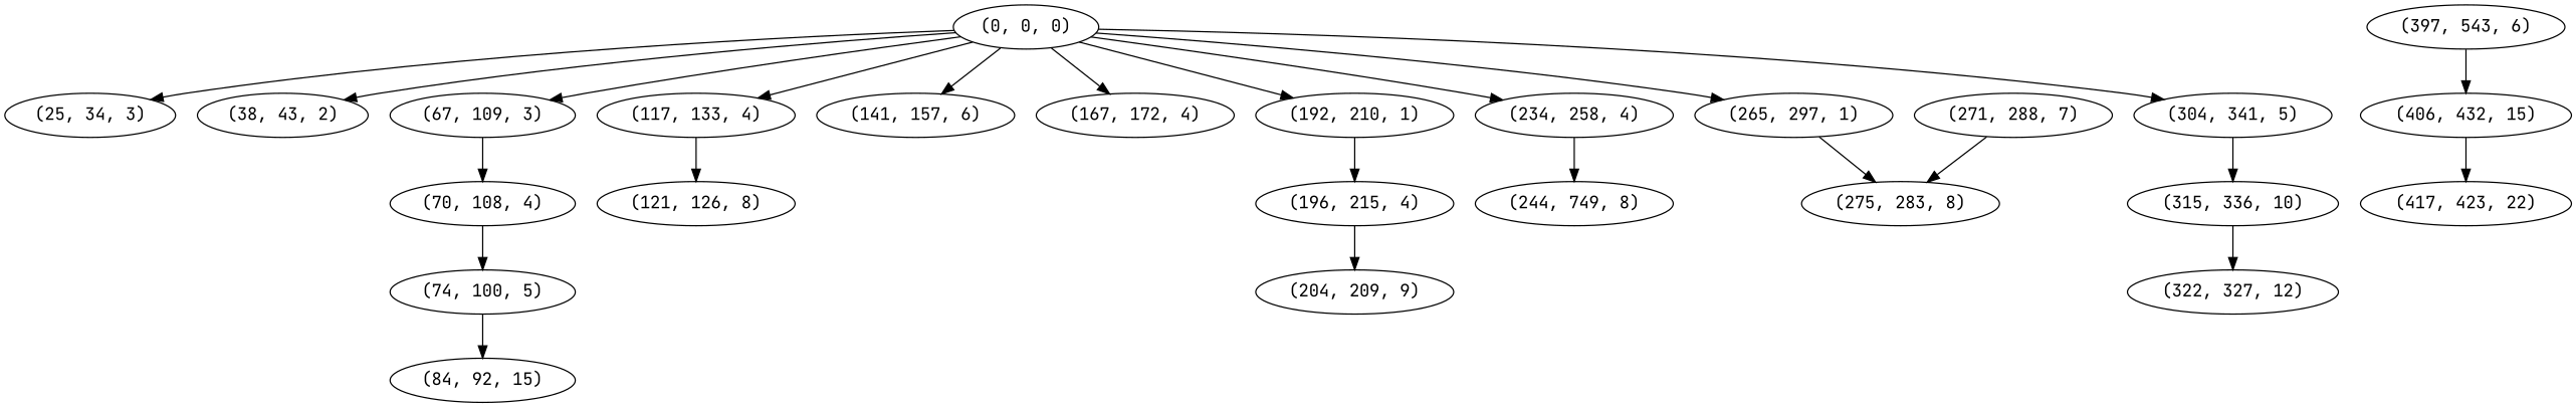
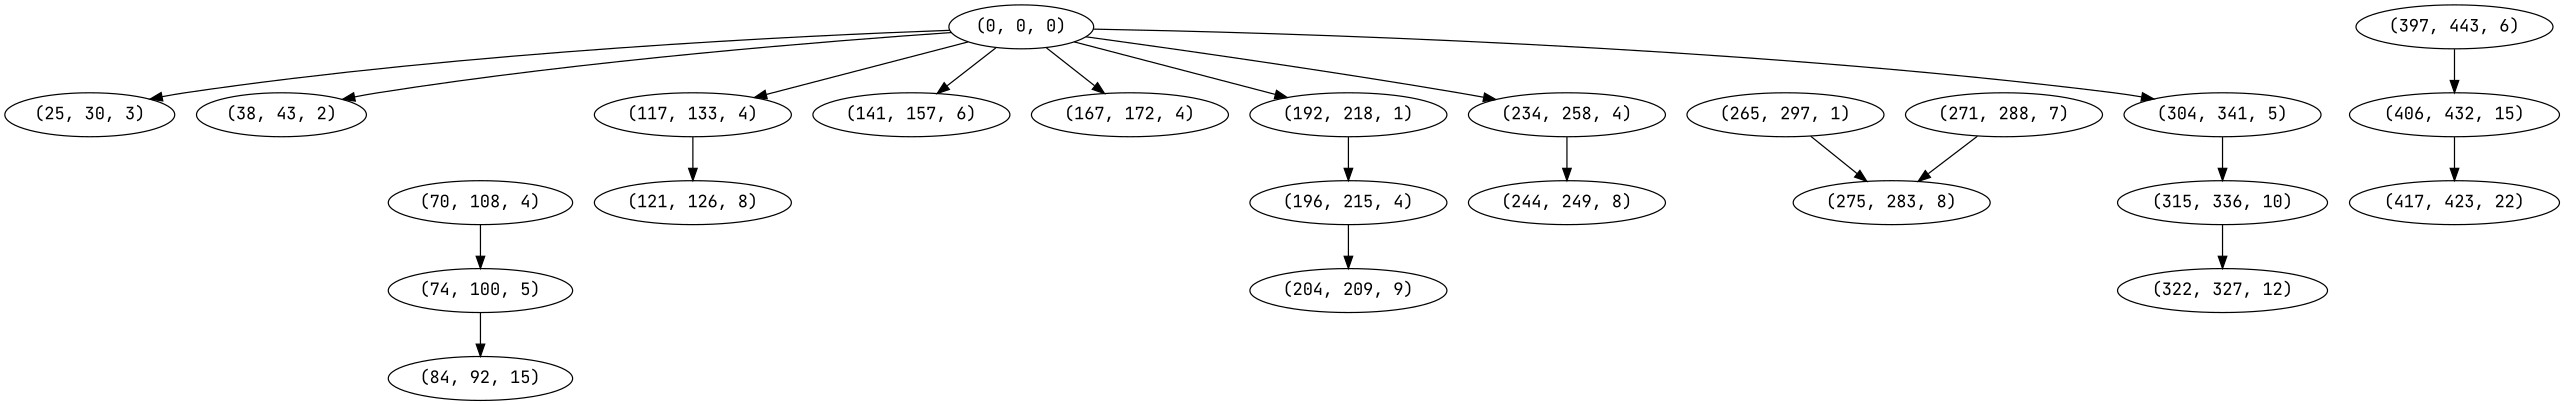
  digraph {
    fontname="JetBrains Mono"
    node [fontname="JetBrains Mono"]
    edge [fontname="JetBrains Mono"]
    "(0, 0, 0)"
-   "(25, 30, 3)" [label="(25, 34, 3)"]
+   "(25, 30, 3)"
    "(38, 43, 2)"
-   "(67, 109, 3)"
    "(117, 133, 4)"
    n6 [label="(141, 157, 6)"]
    "(167, 172, 4)"
-   "(192, 218, 1)" [label="(192, 210, 1)"]
+   "(192, 218, 1)"
    "(234, 258, 4)"
    "(265, 297, 1)"
    "(304, 341, 5)"
    "(70, 108, 4)"
    "(121, 126, 8)"
    "(196, 215, 4)"
-   "(244, 249, 8)" [label="(244, 749, 8)"]
+   "(244, 249, 8)"
    "(275, 283, 8)"
    "(315, 336, 10)"
    n18 [label="(74, 100, 5)"]
    "(84, 92, 15)"
    "(204, 209, 9)"
    "(271, 288, 7)"
    "(322, 327, 12)"
-   "(397, 443, 6)" [label="(397, 543, 6)"]
+   "(397, 443, 6)"
    "(406, 432, 15)"
    "(417, 423, 22)"
    "(0, 0, 0)" -> "(25, 30, 3)"
    "(0, 0, 0)" -> "(38, 43, 2)"
-   "(0, 0, 0)" -> "(67, 109, 3)"
    "(0, 0, 0)" -> "(117, 133, 4)"
    "(0, 0, 0)" -> n6
    "(0, 0, 0)" -> "(167, 172, 4)"
    "(0, 0, 0)" -> "(192, 218, 1)"
    "(0, 0, 0)" -> "(234, 258, 4)"
-   "(0, 0, 0)" -> "(265, 297, 1)"
    "(0, 0, 0)" -> "(304, 341, 5)"
-   "(67, 109, 3)" -> "(70, 108, 4)"
    "(117, 133, 4)" -> "(121, 126, 8)"
    "(192, 218, 1)" -> "(196, 215, 4)"
    "(234, 258, 4)" -> "(244, 249, 8)"
    "(265, 297, 1)" -> "(275, 283, 8)"
    "(304, 341, 5)" -> "(315, 336, 10)"
    "(70, 108, 4)" -> n18
    "(196, 215, 4)" -> "(204, 209, 9)"
    "(315, 336, 10)" -> "(322, 327, 12)"
    n18 -> "(84, 92, 15)"
    "(271, 288, 7)" -> "(275, 283, 8)"
    "(397, 443, 6)" -> "(406, 432, 15)"
    "(406, 432, 15)" -> "(417, 423, 22)"
  }
